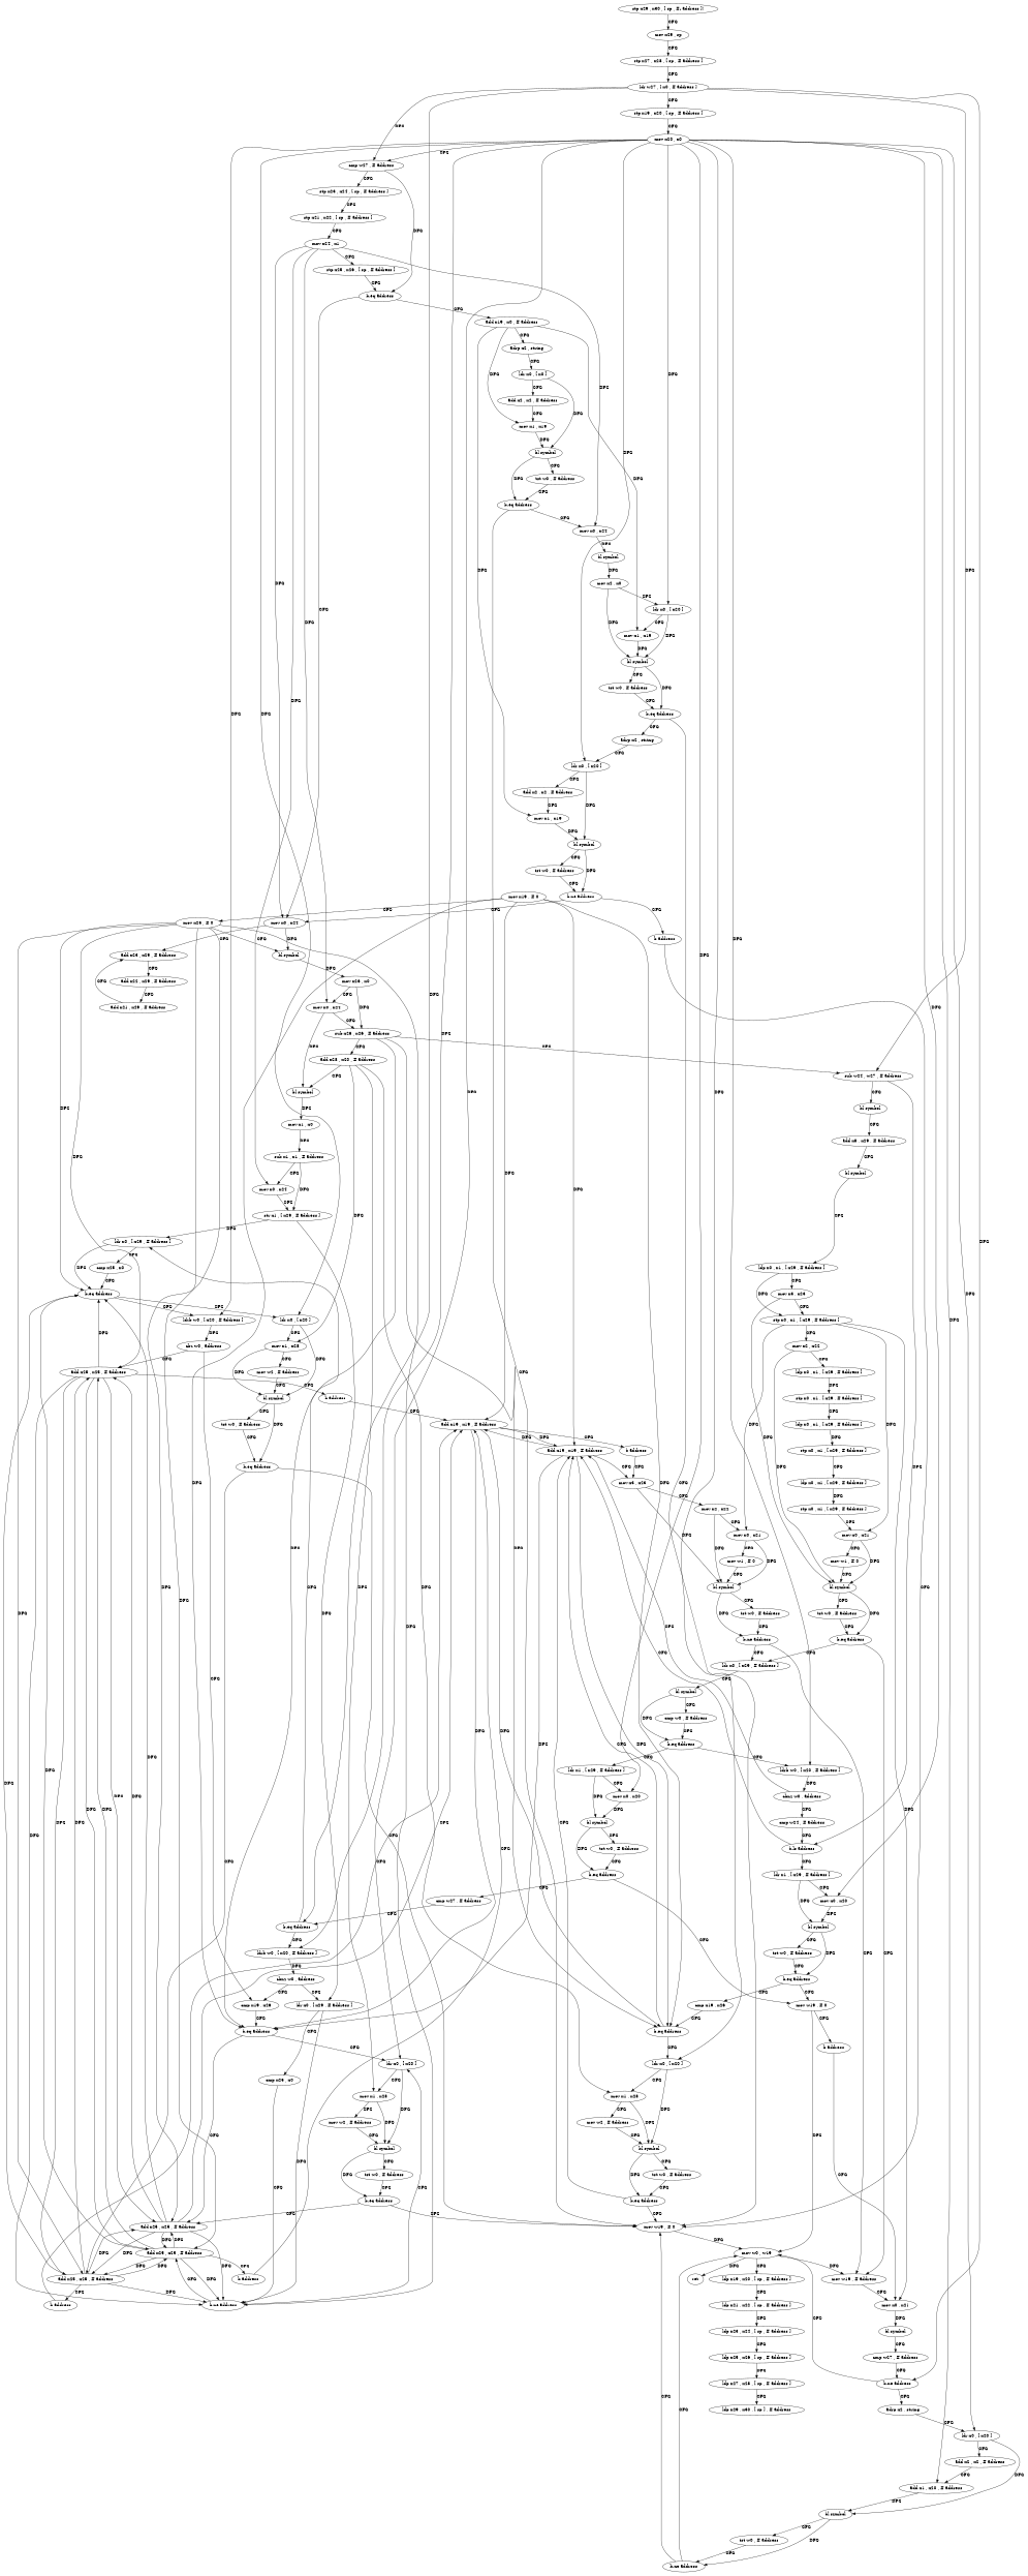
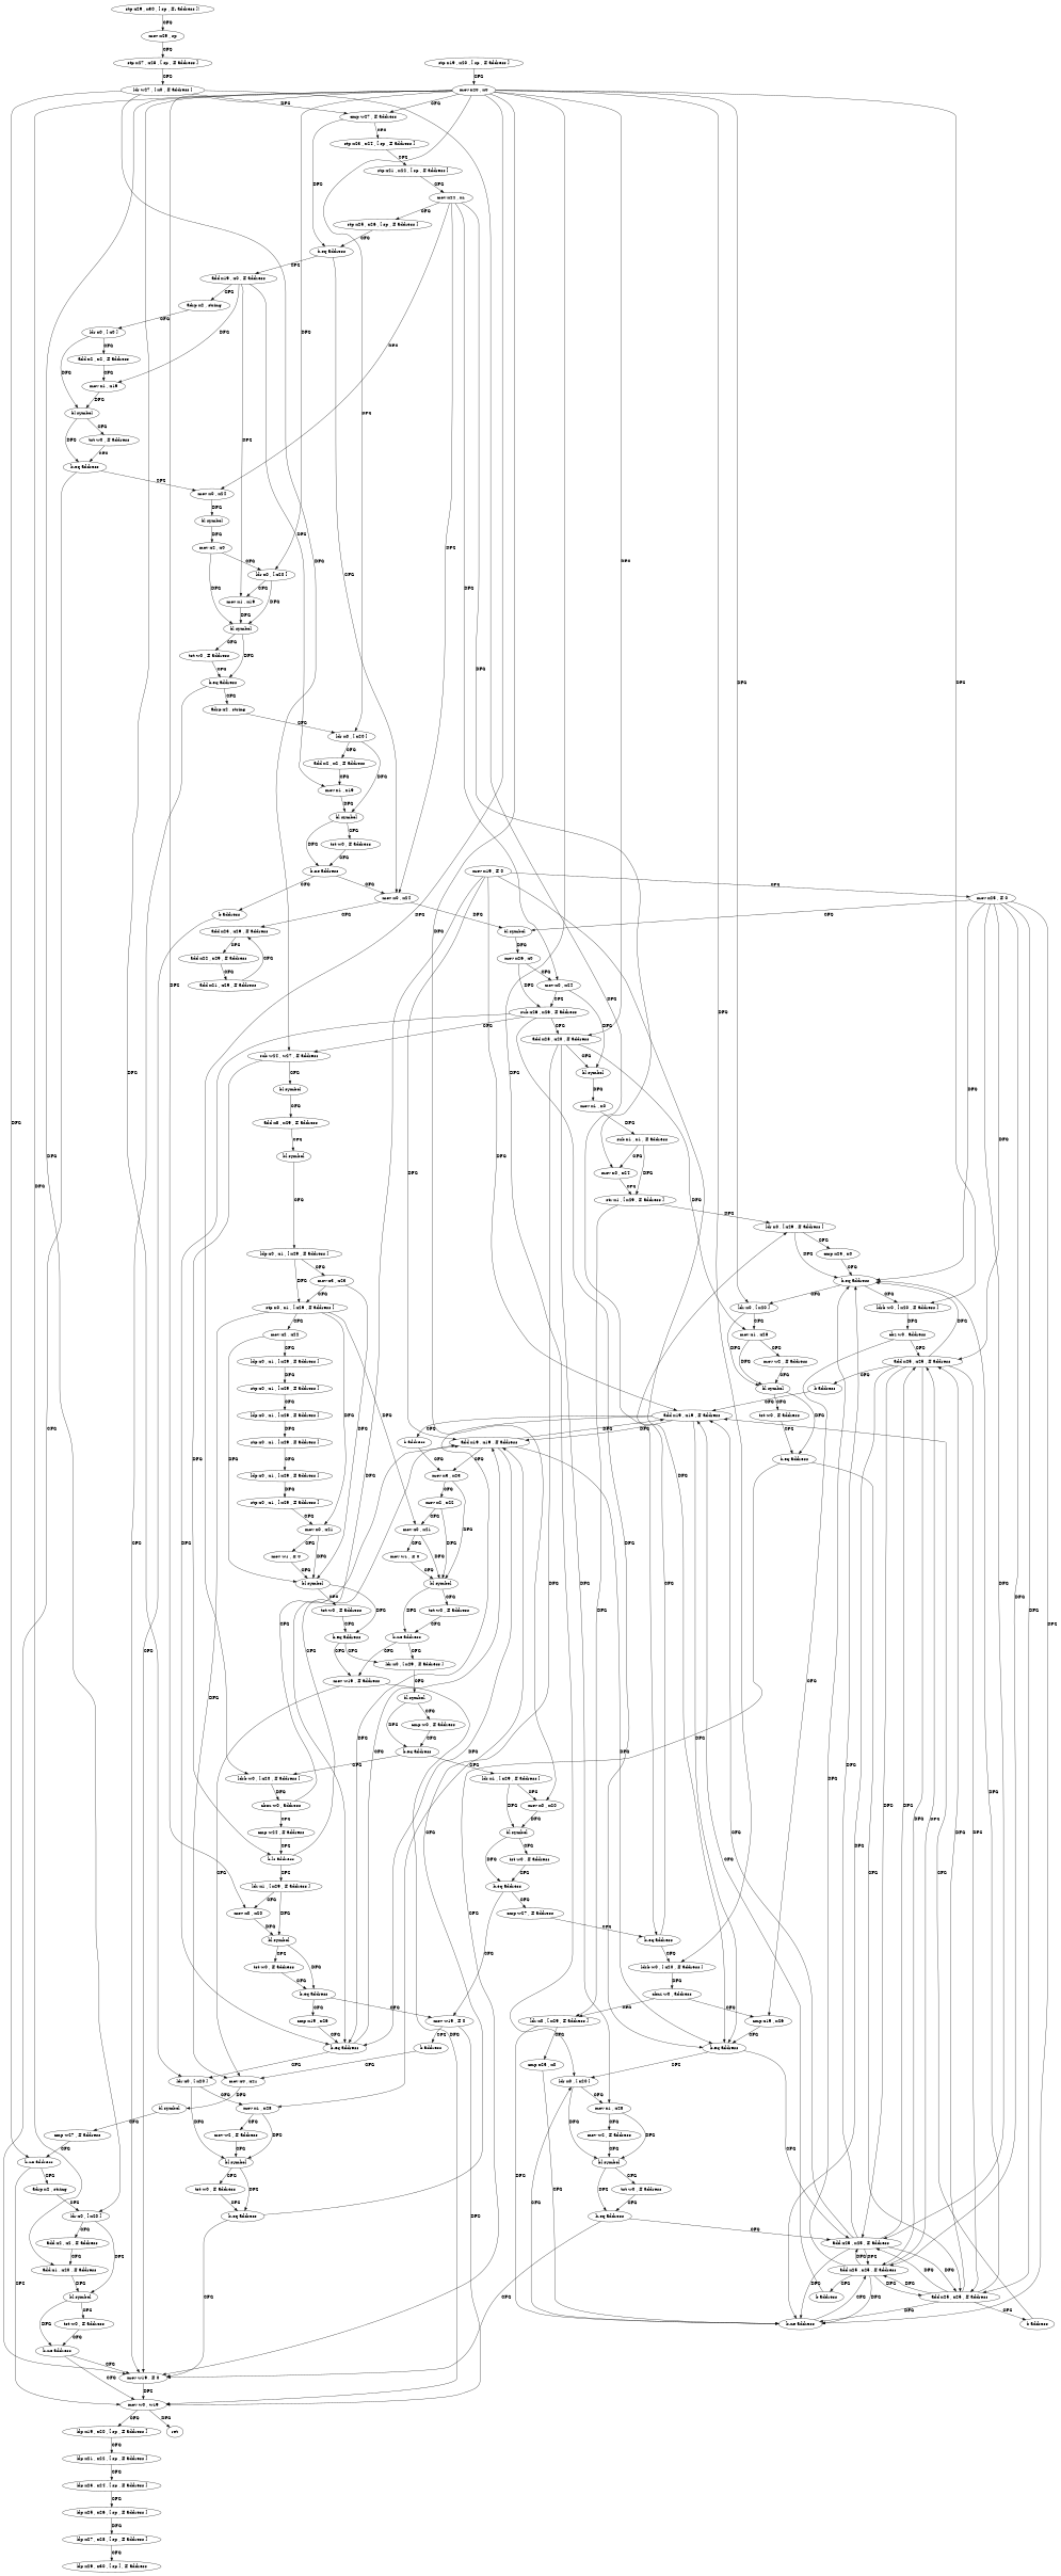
  digraph {
    n1 [label="stp x29 , x30 , [ sp , #- address ]!"]
    n2 [label="mov x29 , sp"]
    n3 [label="stp x27 , x28 , [ sp , # address ]"]
    n4 [label="ldr w27 , [ x0 , # address ]"]
    n5 [label="stp x19 , x20 , [ sp , # address ]"]
    n6 [label="cmp w27 , # address"]
    n7 [label="sub w24 , w27 , # address"]
    n8 [label="b.eq address"]
    n9 [label="b.ne address"]
    n10 [label="mov x20 , x0"]
    n11 [label="stp x23 , x24 , [ sp , # address ]"]
    n12 [label="b.eq address"]
    n13 [label="bl symbol"]
    n14 [label="b.ls address"]
    n15 [label="ldrb w0 , [ x20 , # address ]"]
    n16 [label="ldr x0 , [ x29 , # address ]"]
    n17 [label="mov w0 , w19"]
    n18 [label="adrp x2 , string"]
    n19 [label="add x28 , x20 , # address"]
    n20 [label="ldr x0 , [ x20 ]"]
    n21 [label="ldrb w0 , [ x20 , # address ]"]
    n22 [label="ldr x0 , [ x20 ]"]
    n23 [label="ldr x0 , [ x20 ]"]
    n24 [label="add x1 , x20 , # address"]
    n25 [label="mov x0 , x20"]
    n26 [label="ldrb w0 , [ x20 , # address ]"]
    n27 [label="ldr x0 , [ x20 ]"]
    n28 [label="mov x0 , x20"]
    n29 [label="ldr x0 , [ x20 ]"]
    n30 [label="ldr x0 , [ x20 ]"]
    n31 [label="bl symbol"]
    n32 [label="mov x1 , x28"]
    n33 [label="mov x1 , x28"]
    n34 [label="mov x1 , x28"]
    n35 [label="mov x1 , x19"]
    n36 [label="bl symbol"]
    n37 [label="cbnz w0 , address"]
    n38 [label="add x2 , x2 , # address"]
    n39 [label="bl symbol"]
    n40 [label="add x2 , x2 , # address"]
    n41 [label="bl symbol"]
    n42 [label="bl symbol"]
    n43 [label="cbnz w0 , address"]
    n44 [label="cbz w0 , address"]
    n45 [label="bl symbol"]
    n46 [label="bl symbol"]
    n47 [label="bl symbol"]
    n48 [label="bl symbol"]
    n49 [label="stp x21 , x22 , [ sp , # address ]"]
    n50 [label="mov x0 , x24"]
    n51 [label="add x19 , x0 , # address"]
    n52 [label="mov x24 , x1"]
    n53 [label="stp x25 , x26 , [ sp , # address ]"]
    n54 [label="mov x0 , x24"]
    n55 [label="mov x0 , x24"]
    n56 [label="mov x0 , x24"]
    n57 [label="add x23 , x29 , # address"]
    n58 [label="bl symbol"]
    n59 [label="bl symbol"]
    n60 [label="sub x26 , x26 , # address"]
    n61 [label="str x1 , [ x29 , # address ]"]
    n62 [label="adrp x2 , string"]
    n63 [label="mov x1 , x19"]
    n64 [label="mov x1 , x19"]
    n65 [label="ldr x0 , [ x0 ]"]
    n66 [label="bl symbol"]
    n67 [label="add x22 , x29 , # address"]
    n68 [label="mov x26 , x0"]
    n69 [label="add x2 , x2 , # address"]
    n70 [label="tst w0 , # address"]
    n71 [label="b.eq address"]
    n72 [label="mov w19 , # 0"]
    n73 [label="ldp x19 , x20 , [ sp , # address ]"]
    n74 [label=ret]
    n75 [label="mov x2 , x0"]
    n76 [label="add x21 , x29 , # address"]
    n77 [label="mov x19 , # 0"]
    n78 [label="mov x25 , # 0"]
    n79 [label="add x19 , x19 , # address"]
    n80 [label="b.eq address"]
    n81 [label="b.eq address"]
    n82 [label="add x19 , x19 , # address"]
    n83 [label="b.eq address"]
    n84 [label="add x25 , x25 , # address"]
    n85 [label="add x25 , x25 , # address"]
    n86 [label="b.ne address"]
    n87 [label="add x25 , x25 , # address"]
    n88 [label="add x25 , x25 , # address"]
    n89 [label="mov x3 , x23"]
    n90 [label="b address"]
    n91 [label="b address"]
    n92 [label="b address"]
    n93 [label="b address"]
    n94 [label="mov x1 , x0"]
    n95 [label="mov w2 , # address"]
    n96 [label="mov w2 , # address"]
    n97 [label="mov w2 , # address"]
    n98 [label="sub x1 , x1 , # address"]
    n99 [label="ldr x0 , [ x29 , # address ]"]
    n100 [label="cmp x25 , x0"]
    n101 [label="cmp x25 , x0"]
    n102 [label="add x8 , x29 , # address"]
    n103 [label="ldr x1 , [ x29 , # address ]"]
    n104 [label="bl symbol"]
    n105 [label="ldp x0 , x1 , [ x29 , # address ]"]
    n106 [label="mov x3 , x23"]
    n107 [label="stp x0 , x1 , [ x29 , # address ]"]
    n108 [label="bl symbol"]
    n109 [label="mov x2 , x22"]
    n110 [label="mov x0 , x21"]
    n111 [label="mov x0 , x21"]
    n112 [label="mov x0 , x21"]
    n113 [label="tst w0 , # address"]
    n114 [label="b.eq address"]
    n115 [label="ldp x0 , x1 , [ x29 , # address ]"]
    n116 [label="mov w1 , # 0"]
    n117 [label="bl symbol"]
    n118 [label="bl symbol"]
    n119 [label="mov w1 , # 0"]
    n120 [label="stp x0 , x1 , [ x29 , # address ]"]
    n121 [label="ldp x0 , x1 , [ x29 , # address ]"]
    n122 [label="stp x0 , x1 , [ x29 , # address ]"]
    n123 [label="ldp x0 , x1 , [ x29 , # address ]"]
    n124 [label="stp x0 , x1 , [ x29 , # address ]"]
    n125 [label="mov w19 , # address"]
    n126 [label="ldr x0 , [ x29 , # address ]"]
    n127 [label="bl symbol"]
    n128 [label="cmp w0 , # address"]
    n129 [label="b.eq address"]
    n130 [label="ldp x21 , x22 , [ sp , # address ]"]
    n131 [label="tst w0 , # address"]
    n132 [label="b.eq address"]
    n133 [label="adrp x2 , string"]
    n134 [label="cmp w27 , # address"]
    n135 [label="ldr x1 , [ x29 , # address ]"]
    n136 [label="tst w0 , # address"]
    n137 [label="b.eq address"]
    n138 [label="cmp w24 , # address"]
    n139 [label="tst w0 , # address"]
    n140 [label="b.ne address"]
    n141 [label="b address"]
    n142 [label="ldp x23 , x24 , [ sp , # address ]"]
    n143 [label="ldp x25 , x26 , [ sp , # address ]"]
    n144 [label="ldp x27 , x28 , [ sp , # address ]"]
    n145 [label="ldp x29 , x30 , [ sp ] , # address"]
    n146 [label="tst w0 , # address"]
    n147 [label="b.ne address"]
    n148 [label="mov w19 , # 0"]
    n149 [label="cmp w27 , # address"]
    n150 [label="b address"]
    n151 [label="mov x2 , x22"]
    n152 [label="cmp x19 , x26"]
    n153 [label="tst w0 , # address"]
    n154 [label="b.ne address"]
    n155 [label="tst w0 , # address"]
    n156 [label="b.eq address"]
    n157 [label="tst w0 , # address"]
    n158 [label="b.eq address"]
    n159 [label="cmp x19 , x26"]
    n160 [label="tst w0 , # address"]
    n161 [label="b.eq address"]
    n162 [label="tst w0 , # address"]
    n163 [label="b.eq address"]
    n1 -> n2 [label=CFG]
    n2 -> n3 [label=CFG]
    n3 -> n4 [label=CFG]
-   n4 -> n5 [label=CFG]
    n4 -> n6 [label=DFG]
    n4 -> n7 [label=DFG]
    n4 -> n8 [label=DFG]
    n4 -> n9 [label=DFG]
    n5 -> n10 [label=CFG]
    n6 -> n11 [label=CFG]
    n6 -> n12 [label=DFG]
    n7 -> n13 [label=CFG]
    n7 -> n14 [label=DFG]
    n8 -> n15 [label=CFG]
    n8 -> n16 [label=CFG]
    n9 -> n17 [label=CFG]
    n9 -> n18 [label=CFG]
    n10 -> n6 [label=CFG]
    n10 -> n15 [label=DFG]
+   n10 -> n19 [label=DFG]
    n10 -> n20 [label=DFG]
    n10 -> n21 [label=DFG]
    n10 -> n22 [label=DFG]
    n10 -> n23 [label=DFG]
    n10 -> n24 [label=DFG]
    n10 -> n25 [label=DFG]
    n10 -> n26 [label=DFG]
    n10 -> n27 [label=DFG]
    n10 -> n28 [label=DFG]
    n10 -> n29 [label=DFG]
    n10 -> n30 [label=DFG]
    n11 -> n49 [label=CFG]
    n12 -> n50 [label=CFG]
    n12 -> n51 [label=CFG]
    n13 -> n102 [label=CFG]
    n14 -> n79 [label=CFG]
    n14 -> n103 [label=CFG]
    n15 -> n43 [label=DFG]
    n16 -> n83 [label=DFG]
    n16 -> n100 [label=CFG]
    n17 -> n73 [label=CFG]
    n17 -> n74 [label=DFG]
    n18 -> n23 [label=CFG]
    n19 -> n31 [label=CFG]
    n19 -> n32 [label=DFG]
    n19 -> n33 [label=DFG]
    n19 -> n34 [label=DFG]
    n20 -> n35 [label=CFG]
    n20 -> n36 [label=DFG]
    n21 -> n37 [label=DFG]
    n22 -> n38 [label=CFG]
    n22 -> n39 [label=DFG]
    n23 -> n40 [label=CFG]
    n23 -> n41 [label=DFG]
    n24 -> n41 [label=DFG]
    n25 -> n42 [label=DFG]
    n26 -> n44 [label=DFG]
    n27 -> n32 [label=CFG]
    n27 -> n45 [label=DFG]
    n28 -> n46 [label=DFG]
    n29 -> n33 [label=CFG]
    n29 -> n47 [label=DFG]
    n30 -> n34 [label=CFG]
    n30 -> n48 [label=DFG]
    n31 -> n94 [label=DFG]
    n32 -> n45 [label=DFG]
    n32 -> n95 [label=CFG]
    n33 -> n47 [label=DFG]
    n33 -> n96 [label=CFG]
    n34 -> n48 [label=DFG]
    n34 -> n97 [label=CFG]
    n35 -> n36 [label=DFG]
    n36 -> n131 [label=CFG]
    n36 -> n132 [label=DFG]
    n37 -> n79 [label=CFG]
    n37 -> n138 [label=CFG]
    n38 -> n64 [label=CFG]
    n39 -> n139 [label=CFG]
    n39 -> n140 [label=DFG]
    n40 -> n24 [label=CFG]
    n41 -> n146 [label=CFG]
    n41 -> n147 [label=DFG]
    n42 -> n136 [label=CFG]
    n42 -> n137 [label=DFG]
    n43 -> n99 [label=CFG]
    n43 -> n152 [label=CFG]
    n44 -> n84 [label=CFG]
    n44 -> n152 [label=CFG]
    n45 -> n157 [label=CFG]
    n45 -> n158 [label=DFG]
    n46 -> n155 [label=CFG]
    n46 -> n156 [label=DFG]
    n47 -> n160 [label=CFG]
    n47 -> n161 [label=DFG]
    n48 -> n162 [label=CFG]
    n48 -> n163 [label=DFG]
    n49 -> n52 [label=CFG]
    n50 -> n57 [label=CFG]
    n50 -> n58 [label=DFG]
    n51 -> n35 [label=DFG]
    n51 -> n62 [label=CFG]
    n51 -> n63 [label=DFG]
    n51 -> n64 [label=DFG]
    n52 -> n50 [label=DFG]
    n52 -> n53 [label=CFG]
    n52 -> n54 [label=DFG]
    n52 -> n55 [label=DFG]
    n52 -> n56 [label=DFG]
    n53 -> n12 [label=CFG]
    n54 -> n59 [label=DFG]
    n55 -> n31 [label=DFG]
    n55 -> n60 [label=CFG]
    n56 -> n61 [label=CFG]
    n57 -> n67 [label=CFG]
    n58 -> n68 [label=DFG]
    n59 -> n75 [label=DFG]
    n60 -> n7 [label=CFG]
    n60 -> n19 [label=CFG]
    n60 -> n80 [label=DFG]
    n60 -> n81 [label=DFG]
    n61 -> n16 [label=DFG]
    n61 -> n99 [label=DFG]
    n62 -> n65 [label=CFG]
    n63 -> n66 [label=DFG]
    n64 -> n39 [label=DFG]
    n65 -> n66 [label=DFG]
    n65 -> n69 [label=CFG]
    n66 -> n70 [label=CFG]
    n66 -> n71 [label=DFG]
    n67 -> n76 [label=CFG]
    n68 -> n55 [label=CFG]
    n68 -> n60 [label=DFG]
    n69 -> n63 [label=CFG]
    n70 -> n71 [label=CFG]
    n71 -> n54 [label=CFG]
    n71 -> n72 [label=CFG]
    n72 -> n17 [label=DFG]
    n73 -> n130 [label=CFG]
    n75 -> n20 [label=CFG]
    n75 -> n36 [label=DFG]
    n76 -> n57 [label=CFG]
    n77 -> n78 [label=CFG]
    n77 -> n79 [label=DFG]
    n77 -> n80 [label=DFG]
    n77 -> n81 [label=DFG]
    n77 -> n82 [label=DFG]
    n78 -> n58 [label=CFG]
    n78 -> n83 [label=DFG]
    n78 -> n84 [label=DFG]
    n78 -> n85 [label=DFG]
    n78 -> n86 [label=DFG]
    n78 -> n87 [label=DFG]
    n78 -> n88 [label=DFG]
    n79 -> n80 [label=DFG]
    n79 -> n81 [label=DFG]
    n79 -> n82 [label=DFG]
    n79 -> n89 [label=CFG]
    n80 -> n29 [label=CFG]
    n80 -> n88 [label=CFG]
    n81 -> n30 [label=CFG]
    n81 -> n79 [label=CFG]
    n82 -> n79 [label=DFG]
    n82 -> n80 [label=DFG]
    n82 -> n81 [label=DFG]
    n82 -> n90 [label=CFG]
    n83 -> n26 [label=CFG]
    n83 -> n27 [label=CFG]
    n84 -> n83 [label=DFG]
    n84 -> n85 [label=DFG]
    n84 -> n86 [label=DFG]
    n84 -> n87 [label=DFG]
    n84 -> n88 [label=DFG]
    n84 -> n91 [label=CFG]
    n85 -> n83 [label=DFG]
    n85 -> n84 [label=DFG]
    n85 -> n86 [label=DFG]
    n85 -> n87 [label=DFG]
    n85 -> n88 [label=DFG]
    n85 -> n92 [label=CFG]
    n86 -> n29 [label=CFG]
    n86 -> n87 [label=CFG]
    n87 -> n83 [label=DFG]
    n87 -> n84 [label=DFG]
    n87 -> n85 [label=DFG]
    n87 -> n86 [label=DFG]
    n87 -> n88 [label=DFG]
    n87 -> n93 [label=CFG]
    n88 -> n82 [label=CFG]
    n88 -> n83 [label=DFG]
    n88 -> n84 [label=DFG]
    n88 -> n85 [label=DFG]
    n88 -> n86 [label=DFG]
    n88 -> n87 [label=DFG]
    n89 -> n118 [label=DFG]
    n89 -> n151 [label=CFG]
    n90 -> n89 [label=CFG]
    n91 -> n82 [label=CFG]
    n92 -> n82 [label=CFG]
    n93 -> n82 [label=CFG]
    n94 -> n98 [label=DFG]
    n95 -> n45 [label=CFG]
    n96 -> n47 [label=CFG]
    n97 -> n48 [label=CFG]
    n98 -> n56 [label=CFG]
    n98 -> n61 [label=DFG]
    n99 -> n86 [label=DFG]
    n99 -> n101 [label=CFG]
    n100 -> n83 [label=CFG]
    n101 -> n86 [label=CFG]
    n102 -> n104 [label=CFG]
    n103 -> n28 [label=CFG]
    n103 -> n46 [label=DFG]
    n104 -> n105 [label=CFG]
    n105 -> n106 [label=CFG]
    n105 -> n107 [label=DFG]
    n106 -> n107 [label=CFG]
    n106 -> n108 [label=DFG]
    n107 -> n109 [label=CFG]
    n107 -> n110 [label=DFG]
    n107 -> n111 [label=DFG]
    n107 -> n112 [label=DFG]
    n108 -> n113 [label=CFG]
    n108 -> n114 [label=DFG]
    n109 -> n108 [label=DFG]
    n109 -> n115 [label=CFG]
    n110 -> n108 [label=DFG]
    n110 -> n116 [label=CFG]
    n111 -> n117 [label=DFG]
    n112 -> n118 [label=DFG]
    n112 -> n119 [label=CFG]
    n113 -> n114 [label=CFG]
    n114 -> n125 [label=CFG]
    n114 -> n126 [label=CFG]
    n115 -> n120 [label=DFG]
    n116 -> n108 [label=CFG]
    n117 -> n134 [label=CFG]
    n118 -> n153 [label=CFG]
    n118 -> n154 [label=DFG]
    n119 -> n118 [label=CFG]
    n120 -> n121 [label=CFG]
    n121 -> n122 [label=DFG]
    n122 -> n123 [label=CFG]
    n123 -> n124 [label=DFG]
    n124 -> n110 [label=CFG]
-   n17 -> n125 [label=DFG]
+   n125 -> n17 [label=DFG]
    n125 -> n111 [label=CFG]
    n126 -> n127 [label=CFG]
    n127 -> n128 [label=CFG]
    n127 -> n129 [label=DFG]
    n128 -> n129 [label=CFG]
    n129 -> n21 [label=CFG]
    n129 -> n135 [label=CFG]
    n130 -> n142 [label=CFG]
    n131 -> n132 [label=CFG]
    n132 -> n72 [label=CFG]
    n132 -> n133 [label=CFG]
    n133 -> n22 [label=CFG]
    n134 -> n9 [label=CFG]
    n135 -> n25 [label=CFG]
    n135 -> n42 [label=DFG]
    n136 -> n137 [label=CFG]
    n137 -> n148 [label=CFG]
    n137 -> n149 [label=CFG]
    n138 -> n14 [label=CFG]
    n139 -> n140 [label=CFG]
    n140 -> n50 [label=CFG]
    n140 -> n141 [label=CFG]
    n141 -> n72 [label=CFG]
    n142 -> n143 [label=CFG]
    n143 -> n144 [label=DFG]
    n144 -> n145 [label=CFG]
    n146 -> n147 [label=CFG]
    n147 -> n17 [label=CFG]
    n147 -> n72 [label=CFG]
    n148 -> n17 [label=DFG]
    n148 -> n150 [label=CFG]
    n149 -> n8 [label=CFG]
    n150 -> n111 [label=CFG]
    n151 -> n112 [label=CFG]
    n151 -> n118 [label=DFG]
    n152 -> n80 [label=CFG]
    n153 -> n154 [label=CFG]
    n154 -> n125 [label=CFG]
    n154 -> n126 [label=CFG]
    n155 -> n156 [label=CFG]
    n156 -> n148 [label=CFG]
    n156 -> n159 [label=CFG]
    n157 -> n158 [label=CFG]
    n158 -> n72 [label=CFG]
    n158 -> n85 [label=CFG]
    n159 -> n81 [label=CFG]
    n160 -> n161 [label=CFG]
    n161 -> n72 [label=CFG]
    n161 -> n88 [label=CFG]
    n162 -> n163 [label=CFG]
    n163 -> n72 [label=CFG]
    n163 -> n79 [label=CFG]
  }
